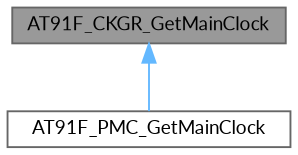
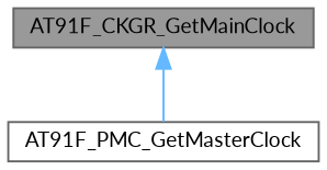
  digraph {
    rankdir=TB
    fontname=Lato
    node [fontname=Lato fontsize=10 shape=box style=filled]
    n1 [color=gray40 fillcolor=grey60 fontcolor=black height=0.2 label=AT91F_CKGR_GetMainClock width=0.4]
-   n2 [color=grey40 fillcolor=white height=0.2 label=AT91F_PMC_GetMainClock width=0.4]
+   n2 [color=grey40 fillcolor=white height=0.2 label=AT91F_PMC_GetMasterClock width=0.4]
    n1 -> n2 [color=steelblue1 dir=back fontname=Lato fontsize=10 labelfontname=Helvetica labelfontsize=10 style=solid]
  }
